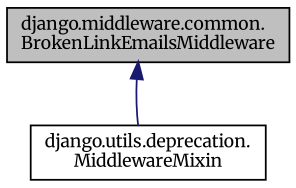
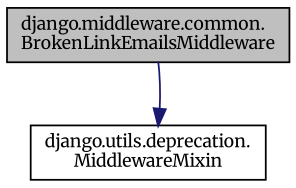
  digraph {
    fontname=Merriweather
    node [color=black fontname=Merriweather fontsize=10 shape=record style=filled]
    n1 [fillcolor=grey75 fontcolor=black height=0.2 label="django.middleware.common.\lBrokenLinkEmailsMiddleware" width=0.4]
    n2 [fillcolor=white height=0.2 label="django.utils.deprecation.\lMiddlewareMixin" width=0.4]
-   n1 -> n2 [color=midnightblue dir=back fontname=Merriweather fontsize=10 labelfontname=Helvetica labelfontsize=10 style=solid]
+   n2 -> n1 [color=midnightblue dir=back fontname=Merriweather fontsize=10 labelfontname=Helvetica labelfontsize=10 style=solid]
  }
